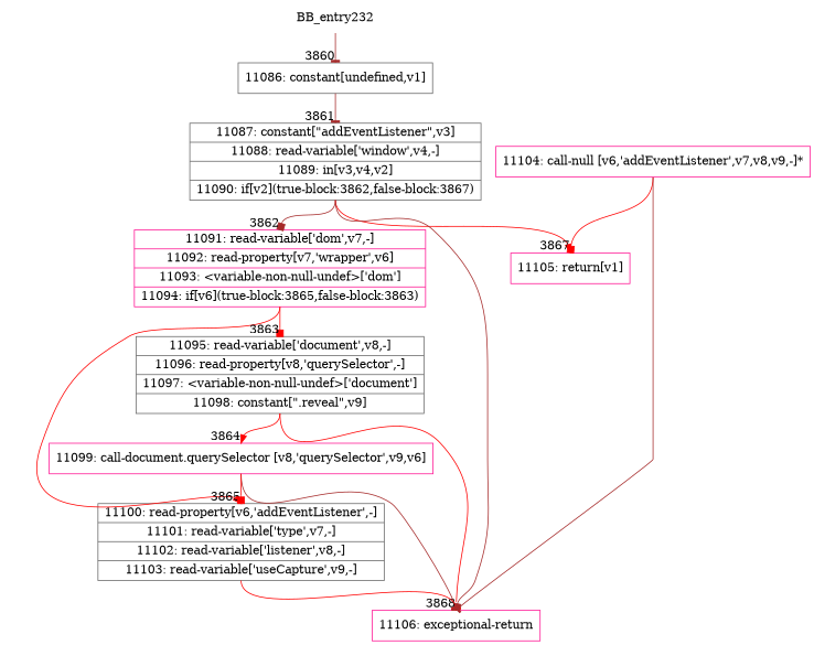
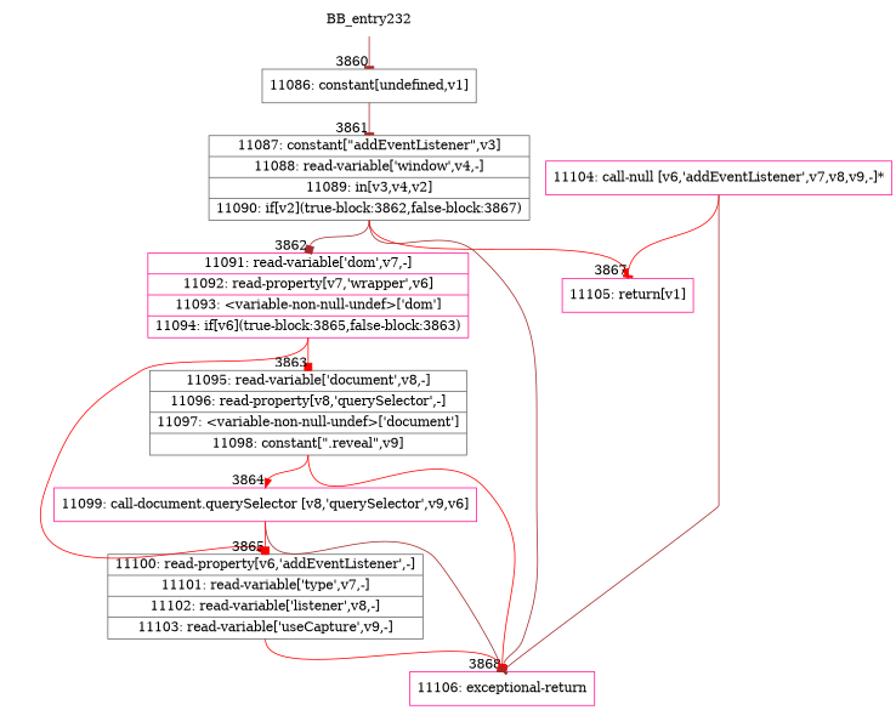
  digraph {
    rankdir=TD
    node [color=deeppink shape=record]
    edge [arrowhead=box color=red headport=n tailport=s]
    BB_entry232 [shape=none]
    n2 [color=gray40 label="{11086: constant[undefined,v1]}"]
    n3 [color=gray40 label="{11087: constant[\"addEventListener\",v3]|11088: read-variable['window',v4,-]|11089: in[v3,v4,v2]|11090: if[v2](true-block:3862,false-block:3867)}"]
    n4 [label="{11091: read-variable['dom',v7,-]|11092: read-property[v7,'wrapper',v6]|11093: \<variable-non-null-undef\>['dom']|11094: if[v6](true-block:3865,false-block:3863)}"]
    n5 [label="{11105: return[v1]}"]
    n6 [label="{11106: exceptional-return}"]
    n7 [color=gray40 label="{11100: read-property[v6,'addEventListener',-]|11101: read-variable['type',v7,-]|11102: read-variable['listener',v8,-]|11103: read-variable['useCapture',v9,-]}"]
    n8 [color=gray40 label="{11095: read-variable['document',v8,-]|11096: read-property[v8,'querySelector',-]|11097: \<variable-non-null-undef\>['document']|11098: constant[\".reveal\",v9]}"]
    n9 [label="{11099: call-document.querySelector [v8,'querySelector',v9,v6]}"]
    n10 [label="{11104: call-null [v6,'addEventListener',v7,v8,v9,-]*}"]
    BB_entry232 -> n2 [arrowhead=tee color=brown headlabel="    3860"]
    n2 -> n3 [arrowhead=tee color=brown headlabel="      3861"]
    n3 -> n4 [color=brown headlabel="      3862"]
    n3 -> n5 [arrowhead=normal headlabel="      3867"]
    n3 -> n6 [color=brown headlabel="      3868"]
    n4 -> n7 [arrowhead=normal headlabel="      3865"]
    n4 -> n8 [headlabel="      3863"]
    n7 -> n6 [arrowhead=tee]
-   n8 -> n6 [arrowhead=tee]
+   n8 -> n6
    n8 -> n9 [arrowhead=normal headlabel="      3864"]
    n9 -> n6 [arrowhead=tee color=brown]
    n9 -> n7
-   n10 -> n5
+   n10 -> n5 [arrowhead=tee]
    n10 -> n6 [arrowhead=tee color=brown]
  }
